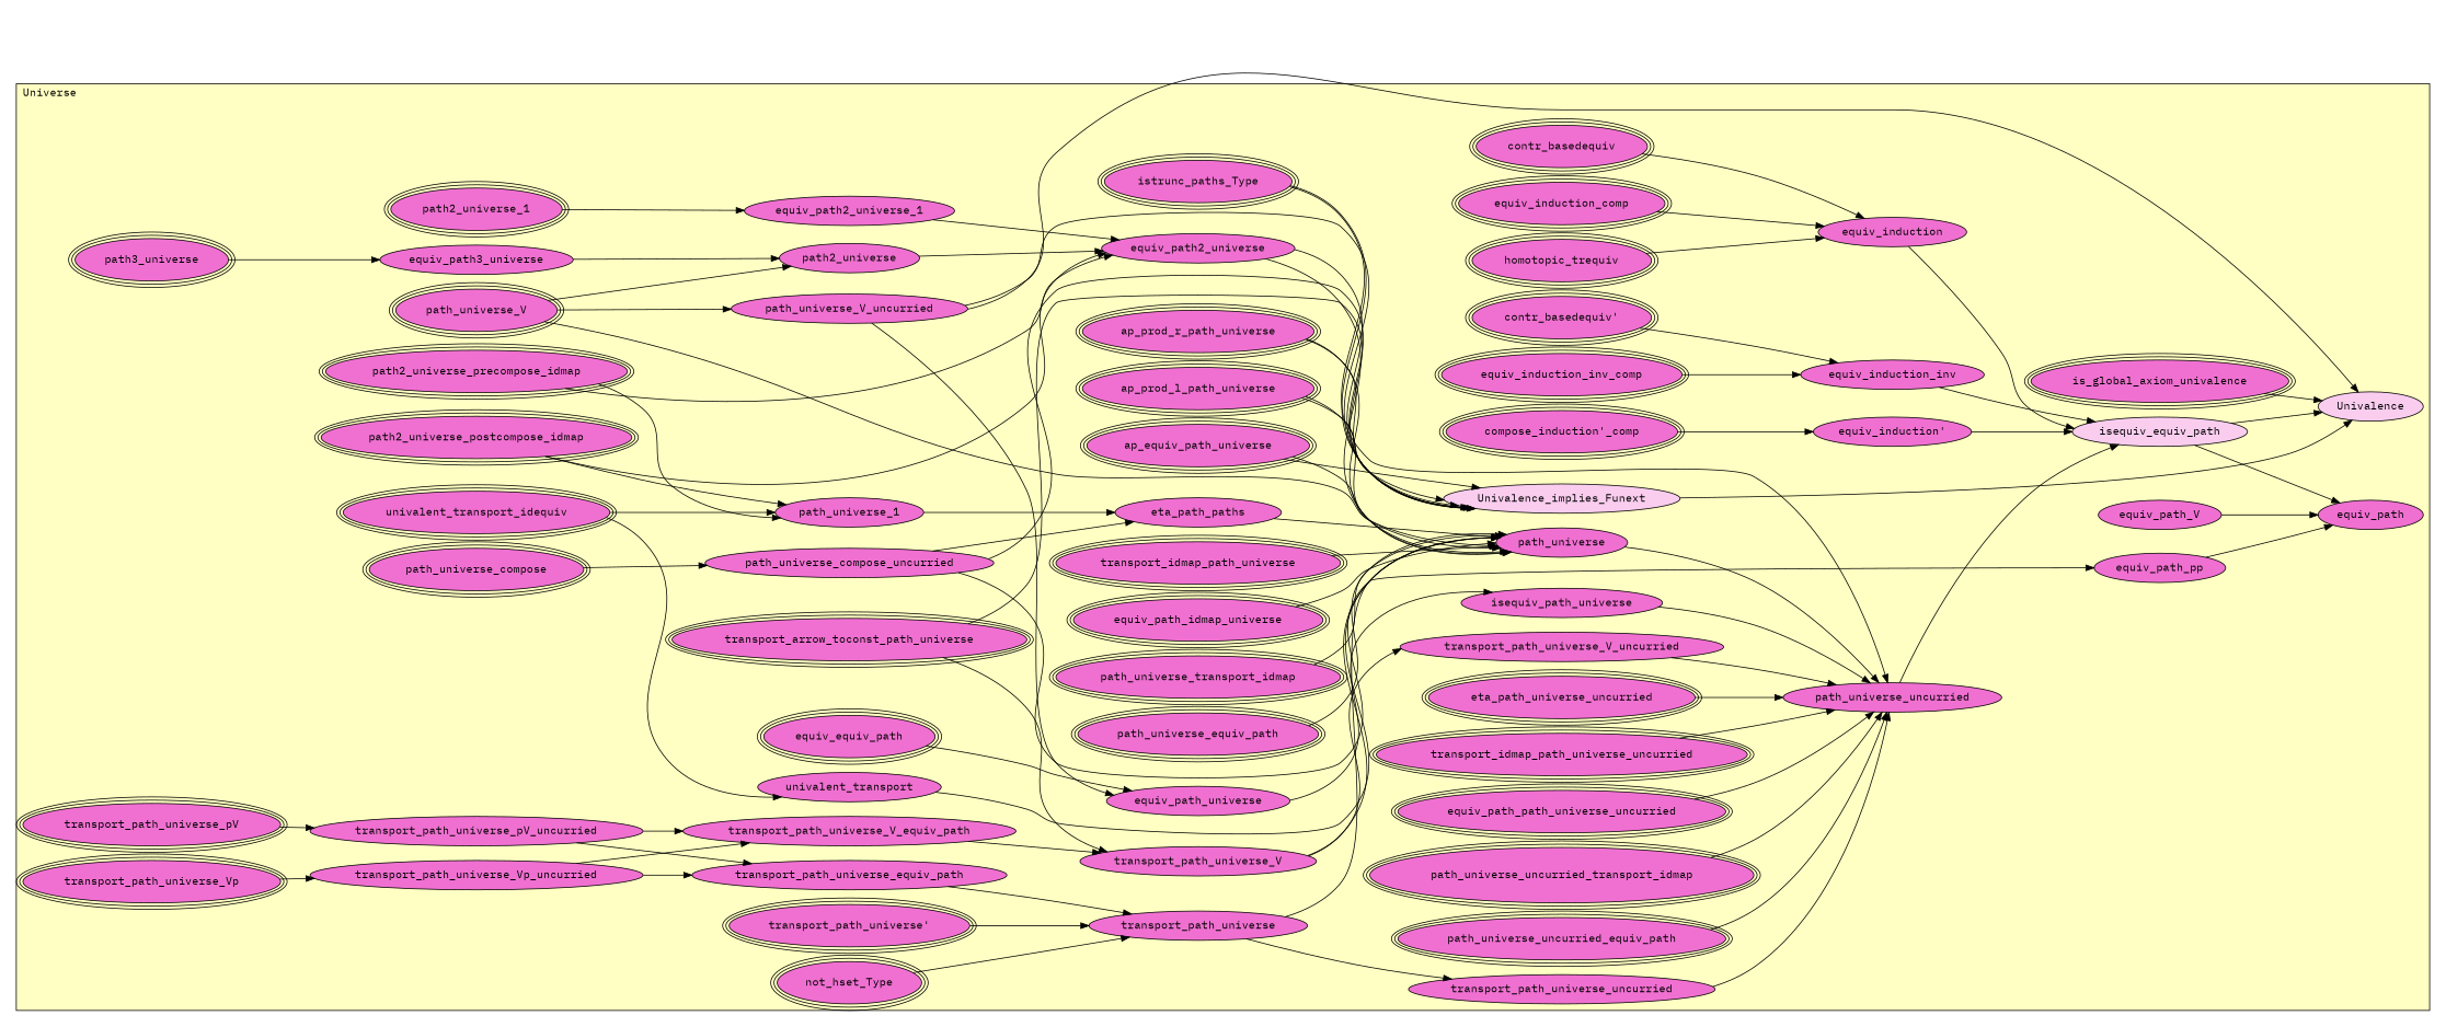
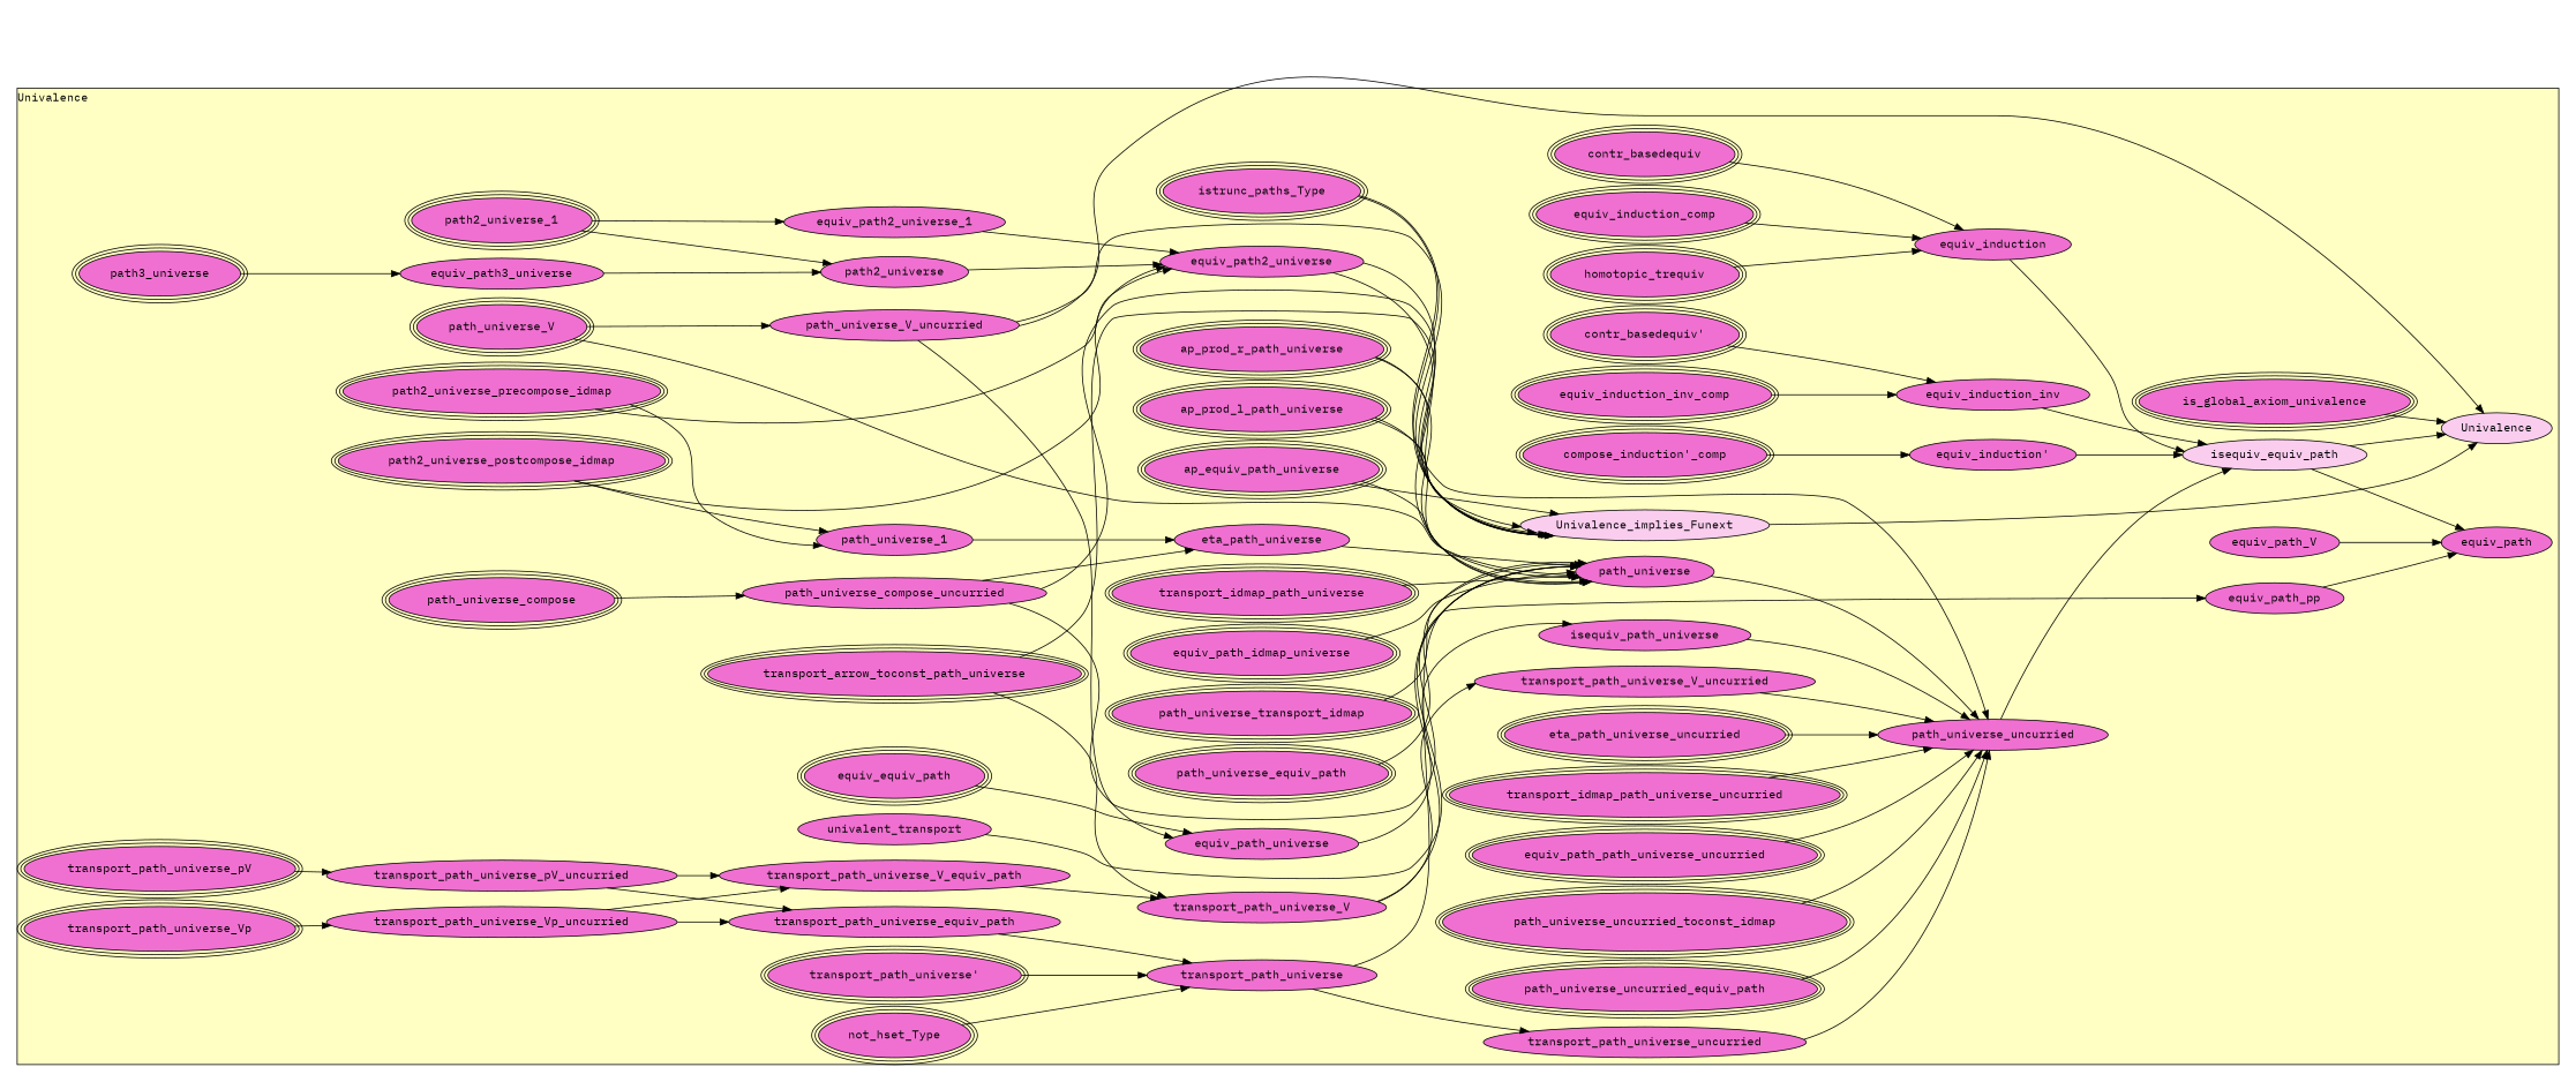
  digraph {
    fontname="IBM Plex Mono"
    rankdir=LR
    node [fillcolor="#F070D1" fontname="IBM Plex Mono" peripheries=3 style=filled]
    edge [fontname="IBM Plex Mono"]
    n1 [label=not_hset_Type]
    n2 [label=istrunc_paths_Type]
    n3 [label=homotopic_trequiv]
    n4 [label="contr_basedequiv'"]
    n5 [label=contr_basedequiv]
    n6 [label=equiv_induction_inv_comp]
    n7 [label=equiv_induction_inv peripheries=""]
    n8 [label="compose_induction'_comp"]
    n9 [label="equiv_induction'" peripheries=""]
    n10 [label=equiv_induction_comp]
    n11 [label=equiv_induction peripheries=""]
    n12 [label=transport_path_universe_pV]
    n13 [label=transport_path_universe_pV_uncurried peripheries=""]
    n14 [label=path3_universe]
    n15 [label=equiv_path3_universe peripheries=""]
    n16 [label=path2_universe_precompose_idmap]
    n17 [label=path2_universe_postcompose_idmap]
    n18 [label=path2_universe_1]
    n19 [label=equiv_path2_universe_1 peripheries=""]
    n20 [label=path2_universe peripheries=""]
    n21 [label=equiv_path2_universe peripheries=""]
-   n22 [label=univalent_transport_idequiv]
    n23 [label=univalent_transport peripheries=""]
    n24 [label=transport_arrow_toconst_path_universe]
    n25 [label=transport_path_universe_Vp]
    n26 [label=transport_path_universe_Vp_uncurried peripheries=""]
    n27 [label=transport_path_universe_V_equiv_path peripheries=""]
    n28 [label=transport_path_universe_V peripheries=""]
    n29 [label=transport_path_universe_V_uncurried peripheries=""]
    n30 [label="transport_path_universe'"]
    n31 [label=transport_path_universe_equiv_path peripheries=""]
    n32 [label=transport_path_universe peripheries=""]
    n33 [label=transport_path_universe_uncurried peripheries=""]
    n34 [label=ap_prod_r_path_universe]
    n35 [label=ap_prod_l_path_universe]
    n36 [label=ap_equiv_path_universe]
    n37 [label=path_universe_V]
    n38 [label=path_universe_V_uncurried peripheries=""]
    n39 [label=path_universe_1 peripheries=""]
    n40 [label=path_universe_compose]
    n41 [label=path_universe_compose_uncurried peripheries=""]
    n42 [label=equiv_path_pp peripheries=""]
    n43 [label=transport_idmap_path_universe_uncurried]
    n44 [label=transport_idmap_path_universe]
    n45 [label=equiv_path_path_universe_uncurried]
    n46 [label=equiv_path_idmap_universe]
-   n47 [label=path_universe_uncurried_transport_idmap]
+   n47 [label=path_universe_uncurried_toconst_idmap]
    n48 [label=path_universe_transport_idmap]
    n49 [label=path_universe_uncurried_equiv_path]
    n50 [label=path_universe_equiv_path]
    n51 [label=equiv_equiv_path]
    n52 [label=equiv_path_universe peripheries=""]
    n53 [label=isequiv_path_universe peripheries=""]
    n54 [label=eta_path_universe_uncurried]
-   n55 [label=eta_path_paths peripheries=""]
+   n55 [label=eta_path_universe peripheries=""]
    n56 [label=path_universe peripheries=""]
    n57 [label=path_universe_uncurried peripheries=""]
    n58 [fillcolor="#FACDEF" label=Univalence_implies_Funext peripheries=""]
    n59 [fillcolor="#FACDEF" label=isequiv_equiv_path peripheries=""]
    n60 [label=is_global_axiom_univalence]
    n61 [fillcolor="#FACDEF" label=Univalence peripheries=""]
    n62 [label=equiv_path_V peripheries=""]
    n63 [label=equiv_path peripheries=""]
    subgraph cluster_1 {
      fillcolor="#FFFFC3"
-     label=Universe
+     label=Univalence
      labeljust=l
      style=filled
      n1
      n2
      n3
      n4
      n5
      n6
      n7
      n8
      n9
      n10
      n11
      n12
      n13
      n14
      n15
      n16
      n17
      n18
      n19
      n20
      n21
-     n22
      n23
      n24
      n25
      n26
      n27
      n28
      n29
      n30
      n31
      n32
      n33
      n34
      n35
      n36
      n37
      n38
      n39
      n40
      n41
      n42
      n43
      n44
      n45
      n46
      n47
      n48
      n49
      n50
      n51
      n52
      n53
      n54
      n55
      n56
      n57
      n58
      n59
      n60
      n61
      n62
      n63
    }
    n1 -> n32
    n2 -> n57
    n2 -> n58
    n3 -> n11
    n4 -> n7
    n5 -> n11
    n6 -> n7
    n7 -> n59
    n8 -> n9
    n9 -> n59
    n10 -> n11
    n11 -> n59
    n12 -> n13
    n13 -> n27
    n13 -> n31
    n14 -> n15
    n15 -> n20
    n16 -> n21
    n16 -> n39
    n17 -> n21
    n17 -> n39
    n18 -> n19
-   n37 -> n20
+   n18 -> n20
    n19 -> n21
    n20 -> n21
    n21 -> n56
    n21 -> n58
-   n22 -> n23
-   n22 -> n39
    n23 -> n56
    n24 -> n28
    n24 -> n58
    n25 -> n26
    n26 -> n27
    n26 -> n31
    n27 -> n28
    n28 -> n29
    n28 -> n56
    n29 -> n57
    n30 -> n32
    n31 -> n32
    n32 -> n33
    n32 -> n56
    n33 -> n57
    n34 -> n56
    n34 -> n58
    n35 -> n56
    n35 -> n58
    n36 -> n56
    n36 -> n58
    n37 -> n38
    n37 -> n56
    n38 -> n52
    n38 -> n58
    n38 -> n61
    n39 -> n55
    n40 -> n41
    n41 -> n42
    n41 -> n55
    n41 -> n58
    n42 -> n63
    n43 -> n57
    n44 -> n56
    n45 -> n57
    n46 -> n56
    n47 -> n57
    n48 -> n56
    n49 -> n57
    n50 -> n56
    n51 -> n52
    n52 -> n53
    n53 -> n57
    n54 -> n57
    n55 -> n56
    n56 -> n57
    n57 -> n59
    n58 -> n61
    n59 -> n61
    n59 -> n63
    n60 -> n61
    n62 -> n63
  }
